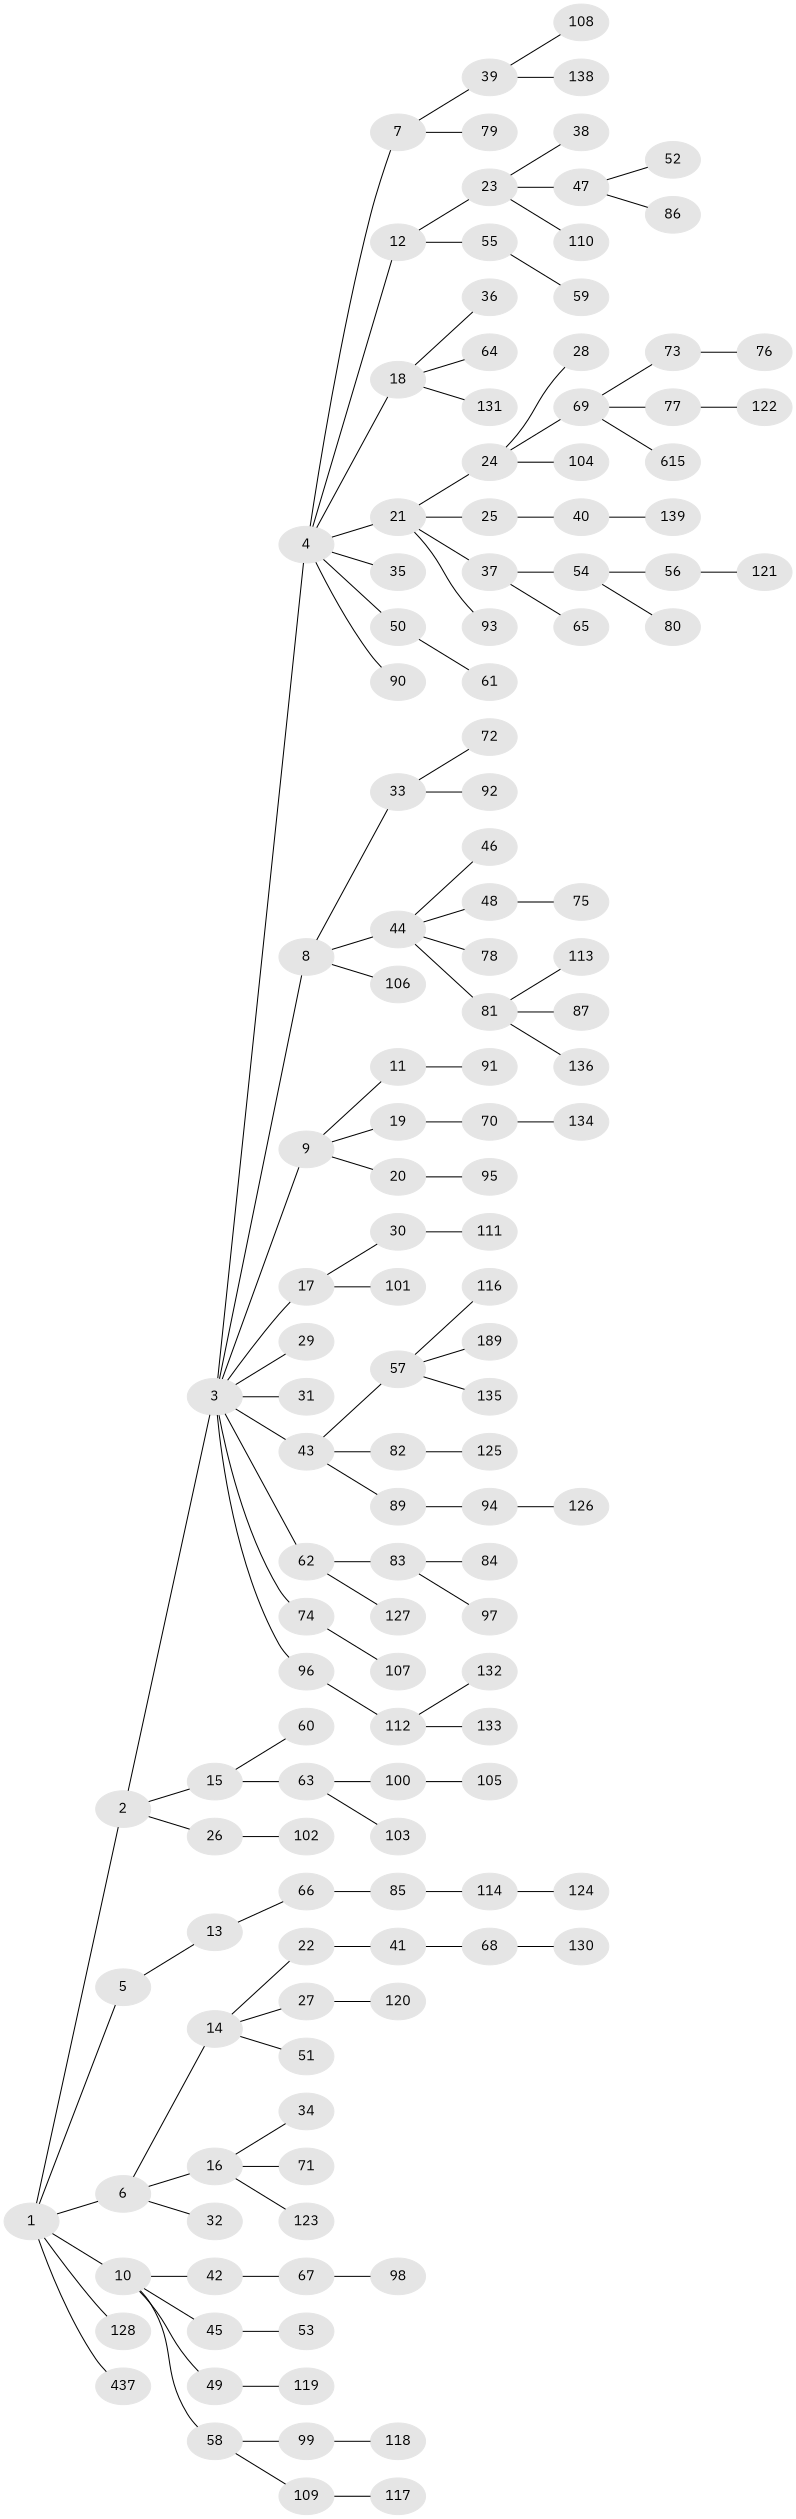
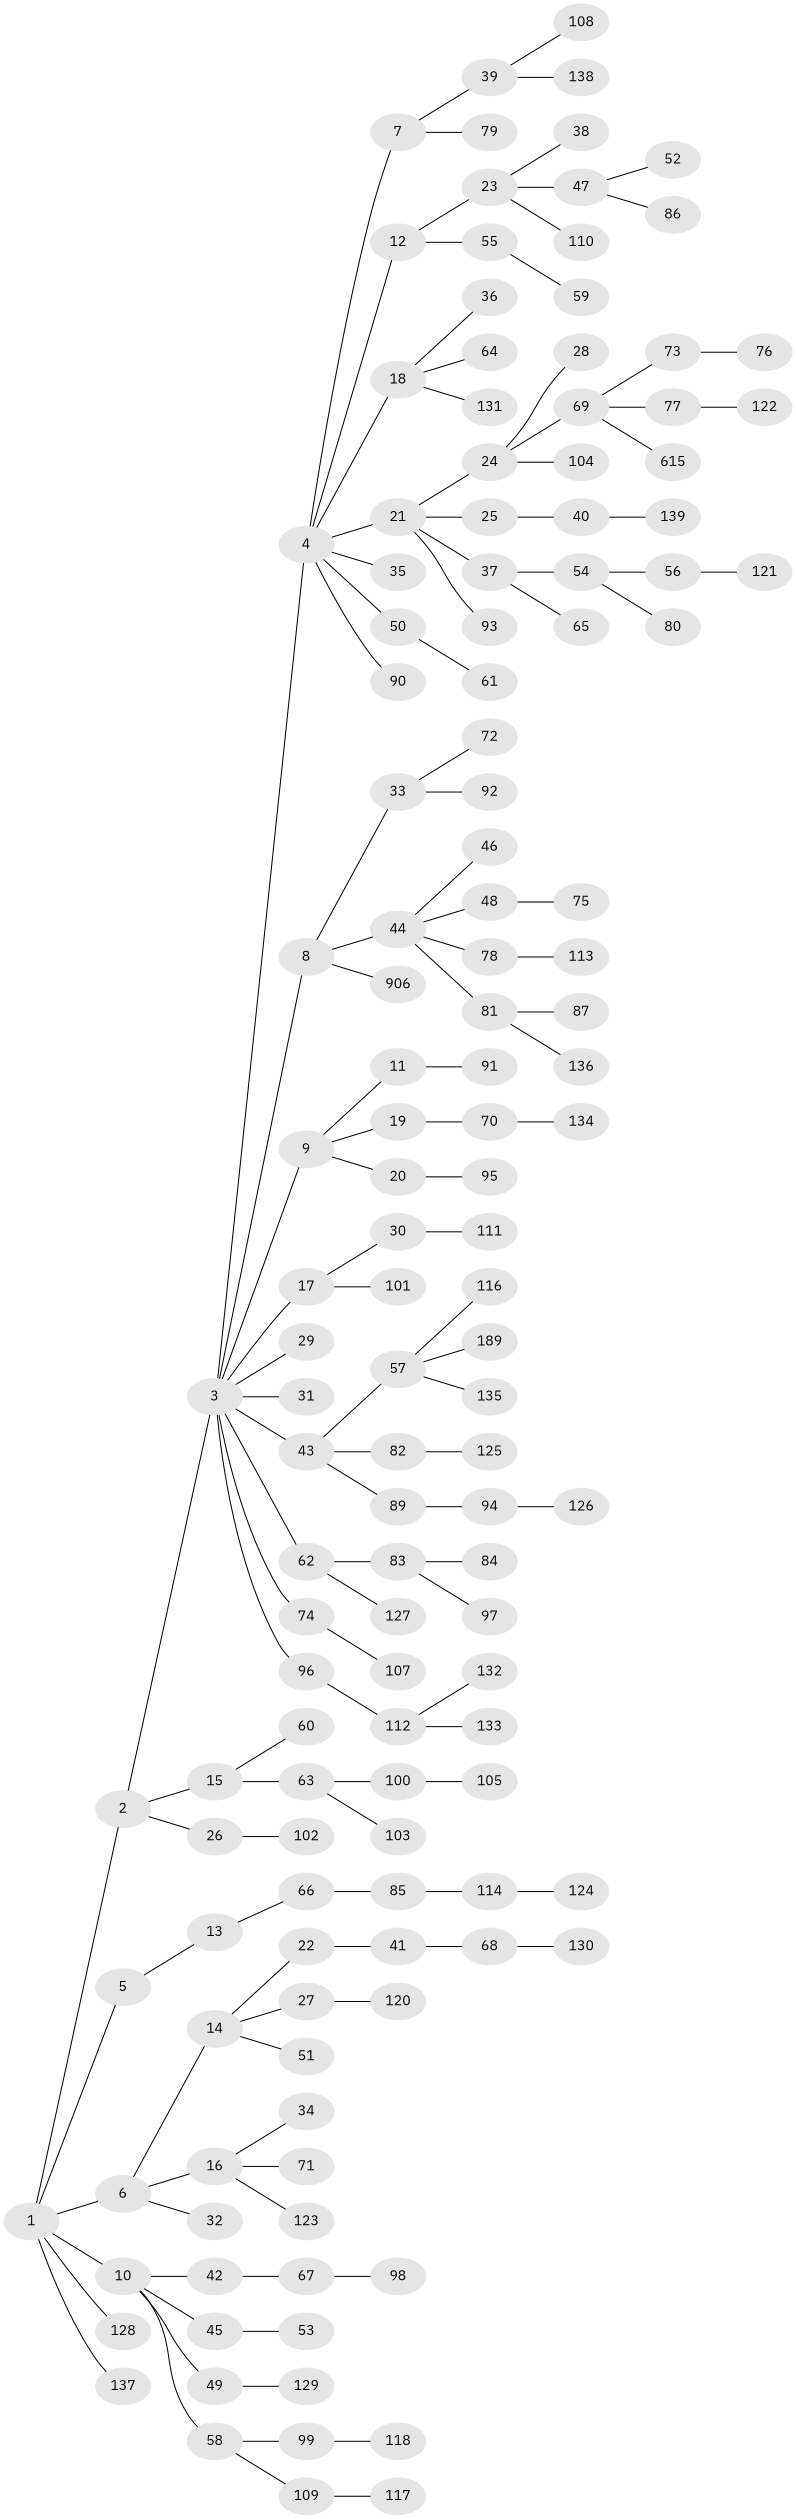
  graph {
    fontname="IBM Plex Sans"
    rankdir=LR
    node [color=gray90 fontname="IBM Plex Sans" style=filled]
    edge [fontname="IBM Plex Sans"]
    1
    2
    5
    6
    10
    128
-   137 [label=437]
+   137
    3
    15
    26
    13
    14
    16
    32
    42
    45
    49
    58
    4
    8
    9
    17
    29
    31
    43
    62
    74
    96
    60
    63
    102
    7
    12
    18
    21
    35
    50
    90
    33
    44
-   106
+   106 [label=906]
    11
    19
    20
    30
    101
    57
    82
    89
    83
    127
    107
    112
    39
    79
    23
    55
    36
    64
    131
    24
    25
    37
    93
    61
    66
    22
    27
    51
    34
    71
    123
    108
    138
    72
    92
    46
    48
    78
    81
    91
    70
    95
    67
    53
-   119
+   119 [label=129]
    99
    109
    38
    47
    110
    59
    85
    41
    120
    100
    103
    111
    134
    28
    69
    104
    40
    54
    65
    68
    52
    86
    73
    77
    n111 [label=615]
    139
    56
    80
    130
    98
    116
    n118 [label=189]
    135
    125
    94
    75
    113
    87
    136
    121
    118
    117
    84
    97
    105
    114
    76
    122
    124
    126
    132
    133
    1 -- 2
    1 -- 5
    1 -- 6
    1 -- 10
    1 -- 128
    1 -- 137
    2 -- 3
    2 -- 15
    2 -- 26
    5 -- 13
    6 -- 14
    6 -- 16
    6 -- 32
    10 -- 42
    10 -- 45
    10 -- 49
    10 -- 58
    3 -- 4
    3 -- 8
    3 -- 9
    3 -- 17
    3 -- 29
    3 -- 31
    3 -- 43
    3 -- 62
    3 -- 74
    3 -- 96
    15 -- 60
    15 -- 63
    26 -- 102
    13 -- 66
    14 -- 22
    14 -- 27
    14 -- 51
    16 -- 34
    16 -- 71
    16 -- 123
    42 -- 67
    45 -- 53
    49 -- 119
    58 -- 99
    58 -- 109
    4 -- 7
    4 -- 12
    4 -- 18
    4 -- 21
    4 -- 35
    4 -- 50
    4 -- 90
    8 -- 33
    8 -- 44
    8 -- 106
    9 -- 11
    9 -- 19
    9 -- 20
    17 -- 30
    17 -- 101
    43 -- 57
    43 -- 82
    43 -- 89
    62 -- 83
    62 -- 127
    74 -- 107
    96 -- 112
    63 -- 100
    63 -- 103
    7 -- 39
    7 -- 79
    12 -- 23
    12 -- 55
    18 -- 36
    18 -- 64
    18 -- 131
    21 -- 24
    21 -- 25
    21 -- 37
    21 -- 93
    50 -- 61
    33 -- 72
    33 -- 92
    44 -- 46
    44 -- 48
    44 -- 78
    44 -- 81
    11 -- 91
    19 -- 70
    20 -- 95
    30 -- 111
    57 -- 116
    57 -- n118
    57 -- 135
    82 -- 125
    89 -- 94
    83 -- 84
    83 -- 97
    112 -- 132
    112 -- 133
    39 -- 108
    39 -- 138
    23 -- 38
    23 -- 47
    23 -- 110
    55 -- 59
    24 -- 28
    24 -- 69
    24 -- 104
    25 -- 40
    37 -- 54
    37 -- 65
    66 -- 85
    22 -- 41
    27 -- 120
    48 -- 75
-   81 -- 113
+   78 -- 113
    81 -- 87
    81 -- 136
    70 -- 134
    67 -- 98
    99 -- 118
    109 -- 117
    47 -- 52
    47 -- 86
    85 -- 114
    41 -- 68
    100 -- 105
    69 -- 73
    69 -- 77
    69 -- n111
    40 -- 139
    54 -- 56
    54 -- 80
    68 -- 130
    73 -- 76
    77 -- 122
    56 -- 121
    94 -- 126
    114 -- 124
  }
